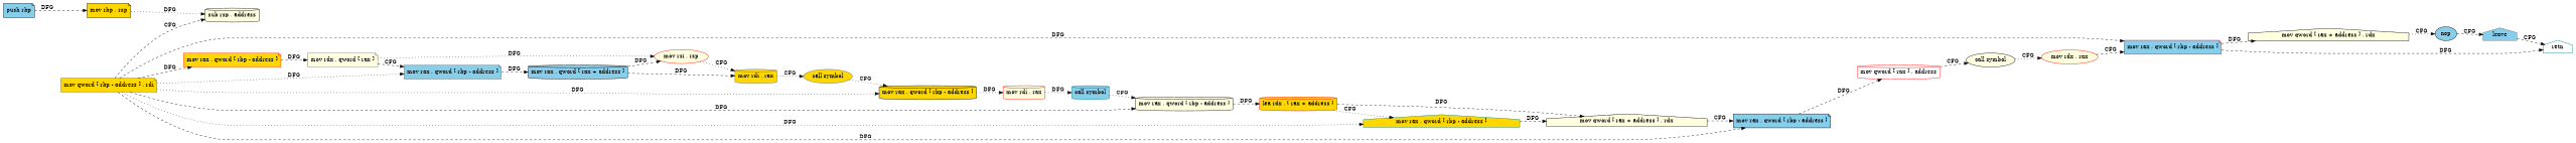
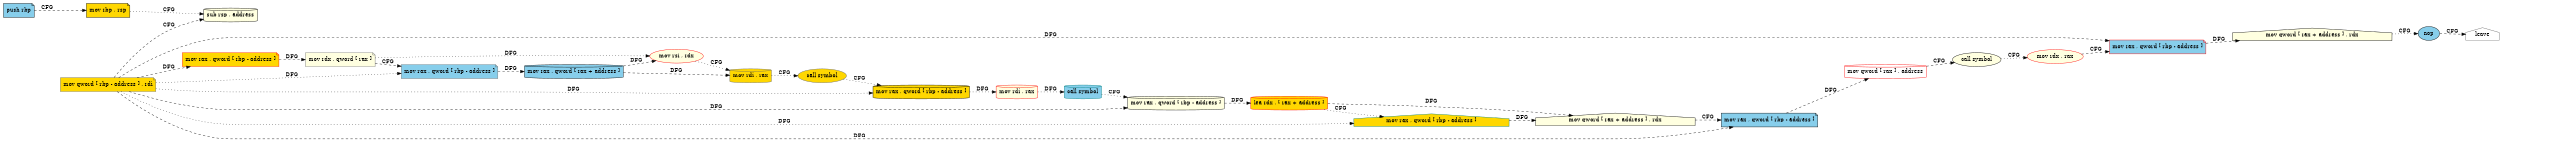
  digraph {
    rankdir=LR
    node [color=black fillcolor=lightyellow shape=cylinder style=filled]
    edge [style=dashed]
    n1 [fillcolor=skyblue label="push rbp" shape=note]
    n2 [fillcolor=gold label="mov rbp , rsp" shape=note]
    n3 [label="sub rsp , address"]
    n4 [color=gray40 fillcolor=gold label="mov qword [ rbp - address ] , rdi" shape=note]
    n5 [color=red fillcolor=gold label="mov rax , qword [ rbp - address ]" shape=note]
    n6 [color=gray40 fillcolor=skyblue label="mov rax , qword [ rbp - address ]" shape=note]
    n7 [fillcolor=gold label="mov rax , qword [ rbp - address ]"]
    n8 [label="mov rax , qword [ rbp - address ]"]
    n9 [color=teal fillcolor=gold label="mov rax , qword [ rbp - address ]" shape=house]
    n10 [fillcolor=skyblue label="mov rax , qword [ rbp - address ]" shape=note]
    n11 [color=red fillcolor=skyblue label="mov rax , qword [ rbp - address ]" shape=note]
    n12 [color=gray40 label="mov rdx , qword [ rax ]" shape=note]
    n13 [fillcolor=skyblue label="mov rax , qword [ rax + address ]"]
    n14 [color=red label="mov rdi , rax"]
    n15 [color=red fillcolor=gold label="lea rdx , [ rax + address ]"]
    n16 [label="mov qword [ rax + address ] , rdx" shape=house]
    n17 [color=red fillcolor=white label="mov qword [ rax ] , address"]
    n18 [label="mov qword [ rax + address ] , rdx" shape=house]
-   n19 [color=teal fillcolor=white label=retn shape=house]
-   n20 [color=red label="mov rsi , rsp" shape=ellipse]
+   n20 [color=red label="mov rsi , rdx" shape=ellipse]
    n21 [color=gray40 fillcolor=gold label="mov rdi , rax"]
    n22 [color=gray40 fillcolor=gold label="call symbol" shape=ellipse]
    n23 [color=teal fillcolor=skyblue label="call symbol"]
    n24 [label="call symbol" shape=ellipse]
    n25 [color=red label="mov rdx , rax" shape=ellipse]
    n26 [fillcolor=skyblue label=nop shape=ellipse]
-   n27 [color=gray40 fillcolor=skyblue label=leave shape=house]
-   n1 -> n2 [label=DFG]
-   n2 -> n3 [label=DFG style=dotted]
+   n27 [color=gray40 fillcolor=white label=leave shape=house]
+   n1 -> n2 [label=CFG]
+   n2 -> n3 [label=CFG style=dotted]
    n4 -> n3 [label=CFG]
    n4 -> n5 [label=DFG]
    n4 -> n6 [label=DFG style=dotted]
    n4 -> n7 [label=DFG style=dotted]
    n4 -> n8 [label=DFG]
    n4 -> n9 [label=DFG style=dotted]
    n4 -> n10 [label=DFG]
    n4 -> n11 [label=DFG]
    n5 -> n12 [label=DFG]
    n6 -> n13 [label=DFG]
    n7 -> n14 [label=DFG style=dotted]
    n8 -> n15 [label=DFG]
    n9 -> n16 [label=DFG]
    n10 -> n17 [label=DFG]
    n11 -> n18 [label=DFG]
-   n11 -> n19 [label=DFG]
    n12 -> n6 [label=CFG]
    n12 -> n20 [label=DFG style=dotted]
    n13 -> n20 [label=DFG]
    n13 -> n21 [label=DFG]
    n14 -> n23 [label=DFG style=dotted]
    n15 -> n9 [label=CFG style=dotted]
    n15 -> n16 [label=DFG]
    n16 -> n10 [label=CFG]
    n17 -> n24 [label=CFG]
    n18 -> n26 [label=CFG style=dotted]
    n20 -> n21 [label=CFG style=dotted]
    n21 -> n22 [label=CFG style=dotted]
    n22 -> n7 [label=CFG style=dotted]
    n23 -> n8 [label=CFG style=dotted]
    n24 -> n25 [label=CFG style=dotted]
    n25 -> n11 [label=CFG]
    n26 -> n27 [label=CFG]
-   n27 -> n19 [label=CFG]
  }
